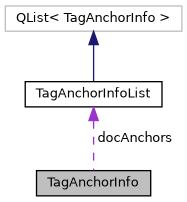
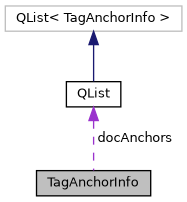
  digraph {
    node [color=black fillcolor=white fontname=Helvetica fontsize=10 shape=record style=filled]
    edge [dir=back fontname=Helvetica fontsize=10 labelfontname=Helvetica labelfontsize=10]
    n1 [fillcolor=grey75 fontcolor=black height=0.2 label=TagAnchorInfo width=0.4]
-   n2 [height=0.2 label=TagAnchorInfoList width=0.4]
+   n2 [height=0.2 label=QList width=0.4]
    n3 [color=grey75 height=0.2 label="QList\< TagAnchorInfo \>" width=0.4]
    n2 -> n1 [color=darkorchid3 label=" docAnchors" style=dashed]
    n3 -> n2 [color=midnightblue style=solid]
  }
